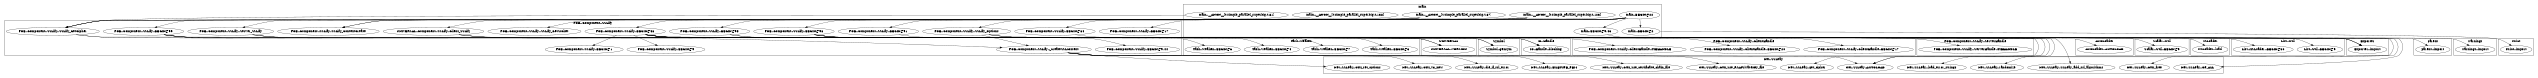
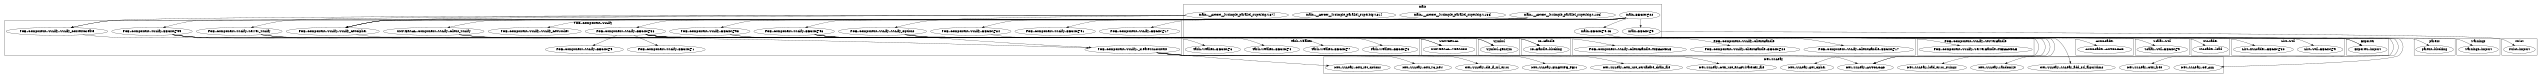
  digraph {
    "main::__ANON__[t/simple_parallel_superbig.t:123]"
    "main::BEGIN@22"
    "main::BEGIN@9.43"
    "main::__ANON__[t/simple_parallel_superbig.t:138]"
-   "main::BEGIN@9" [label="main::BEGIN@2"]
+   "main::BEGIN@9"
    "main::__ANON__[t/simple_parallel_superbig.t:81]"
    "main::__ANON__[t/simple_parallel_superbig.t:67]"
    "strict::import"
-   "parent::import"
+   "parent::import" [label="parent::blocking"]
    "Symbol::gensym"
    "IO::Handle::blocking"
    "Scalar::Util::BEGIN@9"
    "XSLoader::load"
    "Net::SSLeay::AUTOLOAD"
    "Net::SSLeay::die_if_ssl_error"
    "Net::SSLeay::load_error_strings"
    "Net::SSLeay::randomize"
    "Net::SSLeay::CTX_free"
    "Net::SSLeay::get_cipher"
    "Net::SSLeay::SSLeay_add_ssl_algorithms"
    "Net::SSLeay::CTX_v3_new"
    "Net::SSLeay::CTX_set_options"
    "Net::SSLeay::CTX_use_RSAPrivateKey_file"
    "Net::SSLeay::CTX_use_certificate_chain_file"
    "Net::SSLeay::OP_ALL"
    "Net::SSLeay::FILETYPE_PEM"
    "POE::Component::SSLify::ClientHandle::BEGIN@17"
    "POE::Component::SSLify::ClientHandle::BEGIN@20"
    "POE::Component::SSLify::ClientHandle::TIEHANDLE"
    "Task::Weaken::BEGIN@3"
    "Task::Weaken::BEGIN@7"
    "Task::Weaken::BEGIN@4"
    "Task::Weaken::BEGIN@6"
    "POE::Component::SSLify::ServerHandle::TIEHANDLE"
    "AutoLoader::AUTOLOAD"
    "UNIVERSAL::VERSION"
    "List::Util::BEGIN@9"
    n38 [label="List::XSLoader::BEGIN@30"]
    "warnings::import"
    "Exporter::import"
    "POE::Component::SSLify::BEGIN@99"
    n42 [label="UNIVERSAL::Component::SSLify::Client_SSLify"]
    "POE::Component::SSLify::_createSSLcontext"
    "POE::Component::SSLify::Server_SSLify"
    "POE::Component::SSLify::SSLify_GetCipher"
    "POE::Component::SSLify::BEGIN@58"
    "POE::Component::SSLify::BEGIN@98"
    "POE::Component::SSLify::BEGIN@95"
    "POE::Component::SSLify::BEGIN@17"
    "POE::Component::SSLify::SSLify_ContextCreate"
    "POE::Component::SSLify::BEGIN@91"
    "POE::Component::SSLify::BEGIN@9"
    "POE::Component::SSLify::SSLify_Options"
    "POE::Component::SSLify::SSLify_GetSocket"
-   "POE::Component::SSLify::BEGIN@9.44"
    "POE::Component::SSLify::BEGIN@84"
    "POE::Component::SSLify::BEGIN@1"
    subgraph cluster_1 {
      label=main
      "main::__ANON__[t/simple_parallel_superbig.t:123]"
      "main::BEGIN@22"
      "main::BEGIN@9.43"
      "main::__ANON__[t/simple_parallel_superbig.t:138]"
      "main::BEGIN@9"
      "main::__ANON__[t/simple_parallel_superbig.t:81]"
      "main::__ANON__[t/simple_parallel_superbig.t:67]"
    }
    subgraph cluster_2 {
      label="strict"
      "strict::import"
    }
    subgraph cluster_3 {
      label=parent
      "parent::import"
    }
    subgraph cluster_4 {
      label=Symbol
      "Symbol::gensym"
    }
    subgraph cluster_5 {
      label="IO::Handle"
      "IO::Handle::blocking"
    }
    subgraph cluster_6 {
      label="Scalar::Util"
      "Scalar::Util::BEGIN@9"
    }
    subgraph cluster_7 {
      label=XSLoader
      "XSLoader::load"
    }
    subgraph cluster_8 {
      label="Net::SSLeay"
      "Net::SSLeay::AUTOLOAD"
      "Net::SSLeay::die_if_ssl_error"
      "Net::SSLeay::load_error_strings"
      "Net::SSLeay::randomize"
      "Net::SSLeay::CTX_free"
      "Net::SSLeay::get_cipher"
      "Net::SSLeay::SSLeay_add_ssl_algorithms"
      "Net::SSLeay::CTX_v3_new"
      "Net::SSLeay::CTX_set_options"
      "Net::SSLeay::CTX_use_RSAPrivateKey_file"
      "Net::SSLeay::CTX_use_certificate_chain_file"
      "Net::SSLeay::OP_ALL"
      "Net::SSLeay::FILETYPE_PEM"
    }
    subgraph cluster_9 {
      label="POE::Component::SSLify::ClientHandle"
      "POE::Component::SSLify::ClientHandle::BEGIN@17"
      "POE::Component::SSLify::ClientHandle::BEGIN@20"
      "POE::Component::SSLify::ClientHandle::TIEHANDLE"
    }
    subgraph cluster_10 {
      label="Task::Weaken"
      "Task::Weaken::BEGIN@3"
      "Task::Weaken::BEGIN@7"
      "Task::Weaken::BEGIN@4"
      "Task::Weaken::BEGIN@6"
    }
    subgraph cluster_11 {
      label="POE::Component::SSLify::ServerHandle"
      "POE::Component::SSLify::ServerHandle::TIEHANDLE"
    }
    subgraph cluster_12 {
      label=AutoLoader
      "AutoLoader::AUTOLOAD"
    }
    subgraph cluster_13 {
      label=UNIVERSAL
      "UNIVERSAL::VERSION"
    }
    subgraph cluster_14 {
      label="List::Util"
      "List::Util::BEGIN@9"
      n38
    }
    subgraph cluster_15 {
      label=warnings
      "warnings::import"
    }
    subgraph cluster_16 {
      label=Exporter
      "Exporter::import"
    }
    subgraph cluster_17 {
      label="POE::Component::SSLify"
      "POE::Component::SSLify::BEGIN@99"
      n42
      "POE::Component::SSLify::_createSSLcontext"
      "POE::Component::SSLify::Server_SSLify"
      "POE::Component::SSLify::SSLify_GetCipher"
      "POE::Component::SSLify::BEGIN@58"
      "POE::Component::SSLify::BEGIN@98"
      "POE::Component::SSLify::BEGIN@95"
      "POE::Component::SSLify::BEGIN@17"
      "POE::Component::SSLify::SSLify_ContextCreate"
      "POE::Component::SSLify::BEGIN@91"
      "POE::Component::SSLify::BEGIN@9"
      "POE::Component::SSLify::SSLify_Options"
      "POE::Component::SSLify::SSLify_GetSocket"
-     "POE::Component::SSLify::BEGIN@9.44"
      "POE::Component::SSLify::BEGIN@84"
      "POE::Component::SSLify::BEGIN@1"
    }
    "main::__ANON__[t/simple_parallel_superbig.t:123]" -> n42
    "main::__ANON__[t/simple_parallel_superbig.t:123]" -> "POE::Component::SSLify::SSLify_GetCipher"
    "main::__ANON__[t/simple_parallel_superbig.t:123]" -> "POE::Component::SSLify::SSLify_ContextCreate"
    "main::__ANON__[t/simple_parallel_superbig.t:123]" -> "POE::Component::SSLify::SSLify_GetSocket"
    "main::BEGIN@22" -> "main::BEGIN@9.43"
    "main::BEGIN@22" -> "main::BEGIN@9"
    "main::BEGIN@22" -> "POE::Component::SSLify::BEGIN@99"
    "main::BEGIN@22" -> "POE::Component::SSLify::BEGIN@58"
    "main::BEGIN@22" -> "POE::Component::SSLify::BEGIN@98"
    "main::BEGIN@22" -> "POE::Component::SSLify::BEGIN@95"
    "main::BEGIN@22" -> "POE::Component::SSLify::BEGIN@17"
    "main::BEGIN@22" -> "POE::Component::SSLify::BEGIN@91"
    "main::BEGIN@22" -> "POE::Component::SSLify::BEGIN@84"
    "main::BEGIN@9.43" -> "warnings::import"
    "main::__ANON__[t/simple_parallel_superbig.t:138]" -> "POE::Component::SSLify::SSLify_GetCipher"
    "main::BEGIN@9" -> "strict::import"
    "main::__ANON__[t/simple_parallel_superbig.t:81]" -> "POE::Component::SSLify::SSLify_GetCipher"
    "main::__ANON__[t/simple_parallel_superbig.t:67]" -> "POE::Component::SSLify::Server_SSLify"
    "main::__ANON__[t/simple_parallel_superbig.t:67]" -> "POE::Component::SSLify::SSLify_GetCipher"
    "main::__ANON__[t/simple_parallel_superbig.t:67]" -> "POE::Component::SSLify::SSLify_ContextCreate"
    "main::__ANON__[t/simple_parallel_superbig.t:67]" -> "POE::Component::SSLify::SSLify_Options"
    "POE::Component::SSLify::BEGIN@99" -> "Task::Weaken::BEGIN@3"
    "POE::Component::SSLify::BEGIN@99" -> "Task::Weaken::BEGIN@7"
    "POE::Component::SSLify::BEGIN@99" -> "Task::Weaken::BEGIN@4"
    "POE::Component::SSLify::BEGIN@99" -> "Task::Weaken::BEGIN@6"
    "POE::Component::SSLify::BEGIN@99" -> "UNIVERSAL::VERSION"
    n42 -> "Symbol::gensym"
    n42 -> "IO::Handle::blocking"
    n42 -> "POE::Component::SSLify::ClientHandle::TIEHANDLE"
    "POE::Component::SSLify::_createSSLcontext" -> "Net::SSLeay::AUTOLOAD"
    "POE::Component::SSLify::_createSSLcontext" -> "Net::SSLeay::die_if_ssl_error"
    "POE::Component::SSLify::_createSSLcontext" -> "Net::SSLeay::CTX_v3_new"
    "POE::Component::SSLify::_createSSLcontext" -> "Net::SSLeay::CTX_set_options"
    "POE::Component::SSLify::_createSSLcontext" -> "Net::SSLeay::CTX_use_RSAPrivateKey_file"
    "POE::Component::SSLify::_createSSLcontext" -> "Net::SSLeay::CTX_use_certificate_chain_file"
    "POE::Component::SSLify::_createSSLcontext" -> "Net::SSLeay::FILETYPE_PEM"
    "POE::Component::SSLify::Server_SSLify" -> "Symbol::gensym"
    "POE::Component::SSLify::Server_SSLify" -> "IO::Handle::blocking"
    "POE::Component::SSLify::Server_SSLify" -> "POE::Component::SSLify::ServerHandle::TIEHANDLE"
    "POE::Component::SSLify::SSLify_GetCipher" -> "Net::SSLeay::get_cipher"
    "POE::Component::SSLify::BEGIN@58" -> "Net::SSLeay::AUTOLOAD"
    "POE::Component::SSLify::BEGIN@58" -> "Net::SSLeay::load_error_strings"
    "POE::Component::SSLify::BEGIN@58" -> "Net::SSLeay::randomize"
    "POE::Component::SSLify::BEGIN@58" -> "Net::SSLeay::SSLeay_add_ssl_algorithms"
    "POE::Component::SSLify::BEGIN@58" -> "POE::Component::SSLify::ClientHandle::BEGIN@17"
    "POE::Component::SSLify::BEGIN@58" -> "POE::Component::SSLify::ClientHandle::BEGIN@20"
    "POE::Component::SSLify::BEGIN@58" -> "AutoLoader::AUTOLOAD"
    "POE::Component::SSLify::BEGIN@58" -> "POE::Component::SSLify::BEGIN@9"
-   "POE::Component::SSLify::BEGIN@58" -> "POE::Component::SSLify::BEGIN@9.44"
    "POE::Component::SSLify::BEGIN@58" -> "POE::Component::SSLify::BEGIN@1"
    "POE::Component::SSLify::BEGIN@98" -> "Scalar::Util::BEGIN@9"
    "POE::Component::SSLify::BEGIN@98" -> "XSLoader::load"
    "POE::Component::SSLify::BEGIN@98" -> "List::Util::BEGIN@9"
    "POE::Component::SSLify::BEGIN@98" -> n38
    "POE::Component::SSLify::BEGIN@98" -> "Exporter::import"
    "POE::Component::SSLify::BEGIN@95" -> "UNIVERSAL::VERSION"
    "POE::Component::SSLify::BEGIN@95" -> "Exporter::import"
-   "POE::Component::SSLify::SSLify_GetCipher" -> "POE::Component::SSLify::_createSSLcontext"
-   "POE::Component::SSLify::BEGIN@91" -> "Exporter::import"
+   "POE::Component::SSLify::SSLify_ContextCreate" -> "POE::Component::SSLify::_createSSLcontext"
    "POE::Component::SSLify::SSLify_Options" -> "Net::SSLeay::AUTOLOAD"
    "POE::Component::SSLify::SSLify_Options" -> "Net::SSLeay::CTX_free"
    "POE::Component::SSLify::SSLify_Options" -> "Net::SSLeay::OP_ALL"
    "POE::Component::SSLify::SSLify_Options" -> "POE::Component::SSLify::_createSSLcontext"
    "POE::Component::SSLify::BEGIN@84" -> "parent::import"
  }
